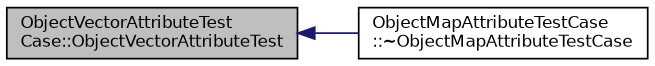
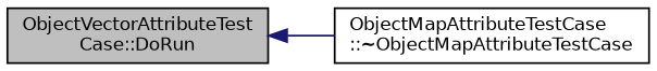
  digraph {
    rankdir=LR
    node [color=black fontname=Helvetica fontsize=10 shape=record style=filled]
-   n1 [fillcolor=grey75 fontcolor=black height=0.2 label="ObjectVectorAttributeTest\lCase::ObjectVectorAttributeTest" width=0.4]
+   n1 [fillcolor=grey75 fontcolor=black height=0.2 label="ObjectVectorAttributeTest\lCase::DoRun" width=0.4]
    n2 [fillcolor=white height=0.2 label="ObjectMapAttributeTestCase\l::~ObjectMapAttributeTestCase" width=0.4]
    n1 -> n2 [color=midnightblue dir=back fontname=Helvetica fontsize=10 labelfontname=Helvetica labelfontsize=10 style=solid]
  }
